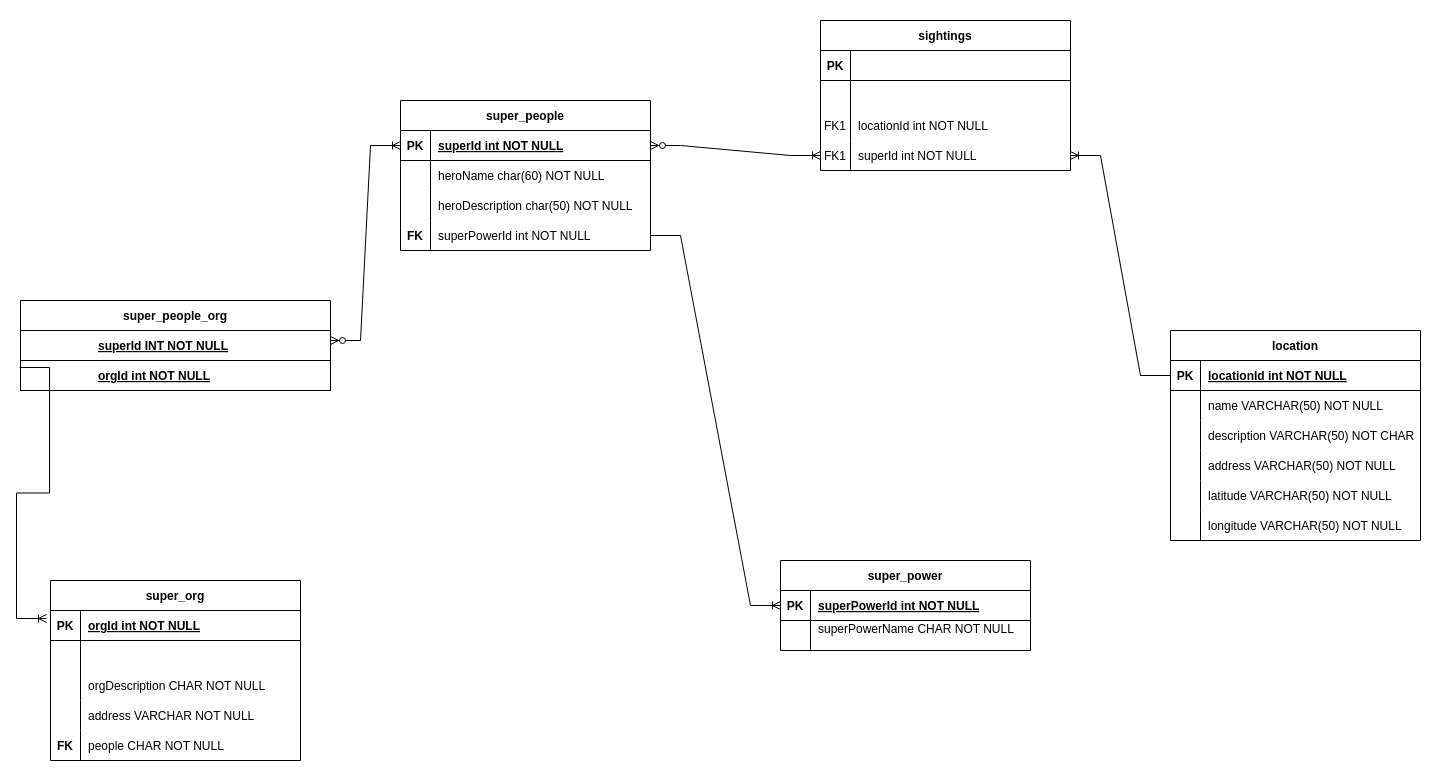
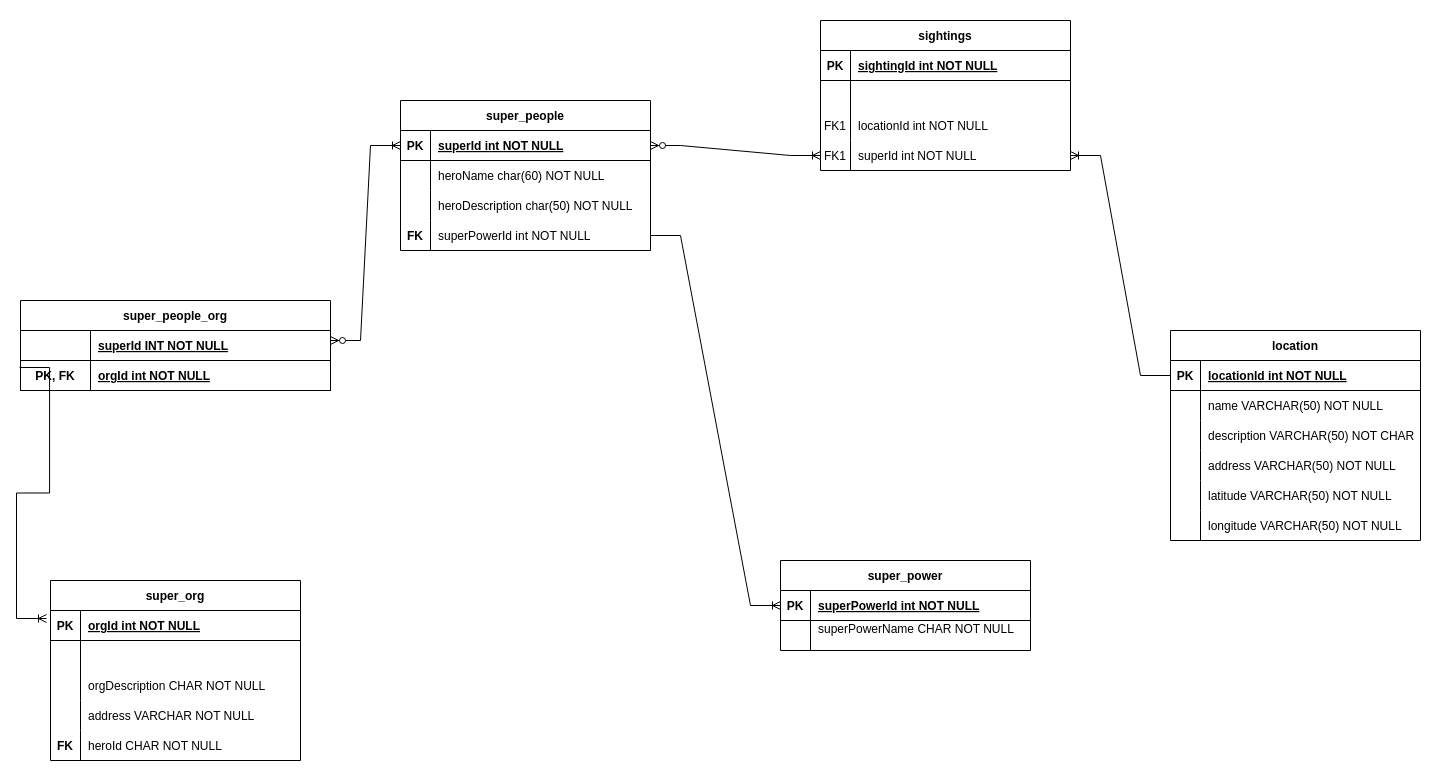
  <mxCell id="0" />
  <mxCell id="1" parent="0" />
  <mxCell id="2" value="super_org" style="shape=table;startSize=30;container=1;collapsible=1;childLayout=tableLayout;fixedRows=1;rowLines=0;fontStyle=1;align=center;resizeLast=1;" parent="1" vertex="1"><mxGeometry x="50" y="580" width="250" height="180" as="geometry" /></mxCell>
  <mxCell id="3" value="" style="shape=partialRectangle;collapsible=0;dropTarget=0;pointerEvents=0;fillColor=none;points=[[0,0.5],[1,0.5]];portConstraint=eastwest;top=0;left=0;right=0;bottom=1;" parent="2" vertex="1"><mxGeometry y="30" width="250" height="30" as="geometry" /></mxCell>
  <mxCell id="4" value="PK" style="shape=partialRectangle;overflow=hidden;connectable=0;fillColor=none;top=0;left=0;bottom=0;right=0;fontStyle=1;" parent="3" vertex="1"><mxGeometry width="30" height="30" as="geometry"><mxRectangle width="30" height="30" as="alternateBounds" /></mxGeometry></mxCell>
  <mxCell id="5" value="orgId int NOT NULL " style="shape=partialRectangle;overflow=hidden;connectable=0;fillColor=none;top=0;left=0;bottom=0;right=0;align=left;spacingLeft=6;fontStyle=5;" parent="3" vertex="1"><mxGeometry x="30" width="220" height="30" as="geometry"><mxRectangle width="220" height="30" as="alternateBounds" /></mxGeometry></mxCell>
  <mxCell id="6" value="" style="shape=partialRectangle;collapsible=0;dropTarget=0;pointerEvents=0;fillColor=none;points=[[0,0.5],[1,0.5]];portConstraint=eastwest;top=0;left=0;right=0;bottom=0;" parent="2" vertex="1"><mxGeometry y="60" width="250" height="30" as="geometry" /></mxCell>
  <mxCell id="7" value="" style="shape=partialRectangle;overflow=hidden;connectable=0;fillColor=none;top=0;left=0;bottom=0;right=0;" parent="6" vertex="1"><mxGeometry width="30" height="30" as="geometry"><mxRectangle width="30" height="30" as="alternateBounds" /></mxGeometry></mxCell>
  <mxCell id="8" value="" style="shape=partialRectangle;collapsible=0;dropTarget=0;pointerEvents=0;fillColor=none;points=[[0,0.5],[1,0.5]];portConstraint=eastwest;top=0;left=0;right=0;bottom=0;" vertex="1" parent="2"><mxGeometry y="90" width="250" height="30" as="geometry" /></mxCell>
  <mxCell id="9" value="" style="shape=partialRectangle;overflow=hidden;connectable=0;fillColor=none;top=0;left=0;bottom=0;right=0;" vertex="1" parent="8"><mxGeometry width="30" height="30" as="geometry"><mxRectangle width="30" height="30" as="alternateBounds" /></mxGeometry></mxCell>
  <mxCell id="10" value="orgDescription CHAR NOT NULL" style="shape=partialRectangle;overflow=hidden;connectable=0;fillColor=none;top=0;left=0;bottom=0;right=0;align=left;spacingLeft=6;" vertex="1" parent="8"><mxGeometry x="30" width="220" height="30" as="geometry"><mxRectangle width="220" height="30" as="alternateBounds" /></mxGeometry></mxCell>
  <mxCell id="11" value="" style="shape=partialRectangle;collapsible=0;dropTarget=0;pointerEvents=0;fillColor=none;points=[[0,0.5],[1,0.5]];portConstraint=eastwest;top=0;left=0;right=0;bottom=0;" vertex="1" parent="2"><mxGeometry y="120" width="250" height="30" as="geometry" /></mxCell>
  <mxCell id="12" value="" style="shape=partialRectangle;overflow=hidden;connectable=0;fillColor=none;top=0;left=0;bottom=0;right=0;" vertex="1" parent="11"><mxGeometry width="30" height="30" as="geometry"><mxRectangle width="30" height="30" as="alternateBounds" /></mxGeometry></mxCell>
  <mxCell id="13" value="address VARCHAR NOT NULL" style="shape=partialRectangle;overflow=hidden;connectable=0;fillColor=none;top=0;left=0;bottom=0;right=0;align=left;spacingLeft=6;" vertex="1" parent="11"><mxGeometry x="30" width="220" height="30" as="geometry"><mxRectangle width="220" height="30" as="alternateBounds" /></mxGeometry></mxCell>
  <mxCell id="14" value="" style="shape=partialRectangle;collapsible=0;dropTarget=0;pointerEvents=0;fillColor=none;points=[[0,0.5],[1,0.5]];portConstraint=eastwest;top=0;left=0;right=0;bottom=0;" vertex="1" parent="2"><mxGeometry y="150" width="250" height="30" as="geometry" /></mxCell>
  <mxCell id="15" value="FK" style="shape=partialRectangle;overflow=hidden;connectable=0;fillColor=none;top=0;left=0;bottom=0;right=0;fontStyle=1" vertex="1" parent="14"><mxGeometry width="30" height="30" as="geometry"><mxRectangle width="30" height="30" as="alternateBounds" /></mxGeometry></mxCell>
- <mxCell id="16" value="people CHAR NOT NULL" style="shape=partialRectangle;overflow=hidden;connectable=0;fillColor=none;top=0;left=0;bottom=0;right=0;align=left;spacingLeft=6;" vertex="1" parent="14"><mxGeometry x="30" width="220" height="30" as="geometry"><mxRectangle width="220" height="30" as="alternateBounds" /></mxGeometry></mxCell>
+ <mxCell id="16" value="heroId CHAR NOT NULL" style="shape=partialRectangle;overflow=hidden;connectable=0;fillColor=none;top=0;left=0;bottom=0;right=0;align=left;spacingLeft=6;" vertex="1" parent="14"><mxGeometry x="30" width="220" height="30" as="geometry"><mxRectangle width="220" height="30" as="alternateBounds" /></mxGeometry></mxCell>
  <mxCell id="17" value="sightings" style="shape=table;startSize=30;container=1;collapsible=1;childLayout=tableLayout;fixedRows=1;rowLines=0;fontStyle=1;align=center;resizeLast=1;" parent="1" vertex="1"><mxGeometry x="820" y="20" width="250" height="150" as="geometry" /></mxCell>
  <mxCell id="18" value="" style="shape=partialRectangle;collapsible=0;dropTarget=0;pointerEvents=0;fillColor=none;points=[[0,0.5],[1,0.5]];portConstraint=eastwest;top=0;left=0;right=0;bottom=1;" parent="17" vertex="1"><mxGeometry y="30" width="250" height="30" as="geometry" /></mxCell>
  <mxCell id="19" value="PK" style="shape=partialRectangle;overflow=hidden;connectable=0;fillColor=none;top=0;left=0;bottom=0;right=0;fontStyle=1;" parent="18" vertex="1"><mxGeometry width="30" height="30" as="geometry"><mxRectangle width="30" height="30" as="alternateBounds" /></mxGeometry></mxCell>
+ <mxCell id="20" value="sightingId int NOT NULL " style="shape=partialRectangle;overflow=hidden;connectable=0;fillColor=none;top=0;left=0;bottom=0;right=0;align=left;spacingLeft=6;fontStyle=5;" parent="18" vertex="1"><mxGeometry x="30" width="220" height="30" as="geometry"><mxRectangle width="220" height="30" as="alternateBounds" /></mxGeometry></mxCell>
  <mxCell id="21" value="" style="shape=partialRectangle;collapsible=0;dropTarget=0;pointerEvents=0;fillColor=none;points=[[0,0.5],[1,0.5]];portConstraint=eastwest;top=0;left=0;right=0;bottom=0;" parent="17" vertex="1"><mxGeometry y="60" width="250" height="30" as="geometry" /></mxCell>
  <mxCell id="22" value="" style="shape=partialRectangle;overflow=hidden;connectable=0;fillColor=none;top=0;left=0;bottom=0;right=0;" parent="21" vertex="1"><mxGeometry width="30" height="30" as="geometry"><mxRectangle width="30" height="30" as="alternateBounds" /></mxGeometry></mxCell>
  <mxCell id="23" value="" style="shape=partialRectangle;collapsible=0;dropTarget=0;pointerEvents=0;fillColor=none;points=[[0,0.5],[1,0.5]];portConstraint=eastwest;top=0;left=0;right=0;bottom=0;" parent="17" vertex="1"><mxGeometry y="90" width="250" height="30" as="geometry" /></mxCell>
  <mxCell id="24" value="FK1" style="shape=partialRectangle;overflow=hidden;connectable=0;fillColor=none;top=0;left=0;bottom=0;right=0;" parent="23" vertex="1"><mxGeometry width="30" height="30" as="geometry"><mxRectangle width="30" height="30" as="alternateBounds" /></mxGeometry></mxCell>
  <mxCell id="25" value="locationId int NOT NULL" style="shape=partialRectangle;overflow=hidden;connectable=0;fillColor=none;top=0;left=0;bottom=0;right=0;align=left;spacingLeft=6;" parent="23" vertex="1"><mxGeometry x="30" width="220" height="30" as="geometry"><mxRectangle width="220" height="30" as="alternateBounds" /></mxGeometry></mxCell>
  <mxCell id="26" value="" style="shape=partialRectangle;collapsible=0;dropTarget=0;pointerEvents=0;fillColor=none;points=[[0,0.5],[1,0.5]];portConstraint=eastwest;top=0;left=0;right=0;bottom=0;" vertex="1" parent="17"><mxGeometry y="120" width="250" height="30" as="geometry" /></mxCell>
  <mxCell id="27" value="FK1" style="shape=partialRectangle;overflow=hidden;connectable=0;fillColor=none;top=0;left=0;bottom=0;right=0;" vertex="1" parent="26"><mxGeometry width="30" height="30" as="geometry"><mxRectangle width="30" height="30" as="alternateBounds" /></mxGeometry></mxCell>
  <mxCell id="28" value="superId int NOT NULL" style="shape=partialRectangle;overflow=hidden;connectable=0;fillColor=none;top=0;left=0;bottom=0;right=0;align=left;spacingLeft=6;" vertex="1" parent="26"><mxGeometry x="30" width="220" height="30" as="geometry"><mxRectangle width="220" height="30" as="alternateBounds" /></mxGeometry></mxCell>
  <mxCell id="29" value="super_people" style="shape=table;startSize=30;container=1;collapsible=1;childLayout=tableLayout;fixedRows=1;rowLines=0;fontStyle=1;align=center;resizeLast=1;" parent="1" vertex="1"><mxGeometry x="400" y="100" width="250" height="150" as="geometry" /></mxCell>
  <mxCell id="30" value="" style="shape=partialRectangle;collapsible=0;dropTarget=0;pointerEvents=0;fillColor=none;points=[[0,0.5],[1,0.5]];portConstraint=eastwest;top=0;left=0;right=0;bottom=1;" parent="29" vertex="1"><mxGeometry y="30" width="250" height="30" as="geometry" /></mxCell>
  <mxCell id="31" value="PK" style="shape=partialRectangle;overflow=hidden;connectable=0;fillColor=none;top=0;left=0;bottom=0;right=0;fontStyle=1;" parent="30" vertex="1"><mxGeometry width="30" height="30" as="geometry"><mxRectangle width="30" height="30" as="alternateBounds" /></mxGeometry></mxCell>
  <mxCell id="32" value="superId int NOT NULL " style="shape=partialRectangle;overflow=hidden;connectable=0;fillColor=none;top=0;left=0;bottom=0;right=0;align=left;spacingLeft=6;fontStyle=5;" parent="30" vertex="1"><mxGeometry x="30" width="220" height="30" as="geometry"><mxRectangle width="220" height="30" as="alternateBounds" /></mxGeometry></mxCell>
  <mxCell id="33" value="" style="shape=partialRectangle;collapsible=0;dropTarget=0;pointerEvents=0;fillColor=none;points=[[0,0.5],[1,0.5]];portConstraint=eastwest;top=0;left=0;right=0;bottom=0;" parent="29" vertex="1"><mxGeometry y="60" width="250" height="30" as="geometry" /></mxCell>
  <mxCell id="34" value="" style="shape=partialRectangle;overflow=hidden;connectable=0;fillColor=none;top=0;left=0;bottom=0;right=0;" parent="33" vertex="1"><mxGeometry width="30" height="30" as="geometry"><mxRectangle width="30" height="30" as="alternateBounds" /></mxGeometry></mxCell>
  <mxCell id="35" value="heroName char(60) NOT NULL" style="shape=partialRectangle;overflow=hidden;connectable=0;fillColor=none;top=0;left=0;bottom=0;right=0;align=left;spacingLeft=6;" parent="33" vertex="1"><mxGeometry x="30" width="220" height="30" as="geometry"><mxRectangle width="220" height="30" as="alternateBounds" /></mxGeometry></mxCell>
  <mxCell id="36" value="" style="shape=partialRectangle;collapsible=0;dropTarget=0;pointerEvents=0;fillColor=none;points=[[0,0.5],[1,0.5]];portConstraint=eastwest;top=0;left=0;right=0;bottom=0;" vertex="1" parent="29"><mxGeometry y="90" width="250" height="30" as="geometry" /></mxCell>
  <mxCell id="37" value="" style="shape=partialRectangle;overflow=hidden;connectable=0;fillColor=none;top=0;left=0;bottom=0;right=0;" vertex="1" parent="36"><mxGeometry width="30" height="30" as="geometry"><mxRectangle width="30" height="30" as="alternateBounds" /></mxGeometry></mxCell>
  <mxCell id="38" value="heroDescription char(50) NOT NULL" style="shape=partialRectangle;overflow=hidden;connectable=0;fillColor=none;top=0;left=0;bottom=0;right=0;align=left;spacingLeft=6;" vertex="1" parent="36"><mxGeometry x="30" width="220" height="30" as="geometry"><mxRectangle width="220" height="30" as="alternateBounds" /></mxGeometry></mxCell>
  <mxCell id="39" value="" style="shape=partialRectangle;collapsible=0;dropTarget=0;pointerEvents=0;fillColor=none;points=[[0,0.5],[1,0.5]];portConstraint=eastwest;top=0;left=0;right=0;bottom=0;" vertex="1" parent="29"><mxGeometry y="120" width="250" height="30" as="geometry" /></mxCell>
  <mxCell id="40" value="FK" style="shape=partialRectangle;overflow=hidden;connectable=0;fillColor=none;top=0;left=0;bottom=0;right=0;fontStyle=1" vertex="1" parent="39"><mxGeometry width="30" height="30" as="geometry"><mxRectangle width="30" height="30" as="alternateBounds" /></mxGeometry></mxCell>
  <mxCell id="41" value="superPowerId int NOT NULL" style="shape=partialRectangle;overflow=hidden;connectable=0;fillColor=none;top=0;left=0;bottom=0;right=0;align=left;spacingLeft=6;" vertex="1" parent="39"><mxGeometry x="30" width="220" height="30" as="geometry"><mxRectangle width="220" height="30" as="alternateBounds" /></mxGeometry></mxCell>
  <mxCell id="42" value="super_power" style="shape=table;startSize=30;container=1;collapsible=1;childLayout=tableLayout;fixedRows=1;rowLines=0;fontStyle=1;align=center;resizeLast=1;" parent="1" vertex="1"><mxGeometry x="780" y="560" width="250" height="90" as="geometry" /></mxCell>
  <mxCell id="43" value="" style="shape=partialRectangle;collapsible=0;dropTarget=0;pointerEvents=0;fillColor=none;points=[[0,0.5],[1,0.5]];portConstraint=eastwest;top=0;left=0;right=0;bottom=1;" parent="42" vertex="1"><mxGeometry y="30" width="250" height="30" as="geometry" /></mxCell>
  <mxCell id="44" value="PK" style="shape=partialRectangle;overflow=hidden;connectable=0;fillColor=none;top=0;left=0;bottom=0;right=0;fontStyle=1;" parent="43" vertex="1"><mxGeometry width="30" height="30" as="geometry"><mxRectangle width="30" height="30" as="alternateBounds" /></mxGeometry></mxCell>
  <mxCell id="45" value="superPowerId int NOT NULL " style="shape=partialRectangle;overflow=hidden;connectable=0;fillColor=none;top=0;left=0;bottom=0;right=0;align=left;spacingLeft=6;fontStyle=5;" parent="43" vertex="1"><mxGeometry x="30" width="220" height="30" as="geometry"><mxRectangle width="220" height="30" as="alternateBounds" /></mxGeometry></mxCell>
  <mxCell id="46" value="" style="shape=partialRectangle;collapsible=0;dropTarget=0;pointerEvents=0;fillColor=none;points=[[0,0.5],[1,0.5]];portConstraint=eastwest;top=0;left=0;right=0;bottom=0;" parent="42" vertex="1"><mxGeometry y="60" width="250" height="30" as="geometry" /></mxCell>
  <mxCell id="47" value="" style="shape=partialRectangle;overflow=hidden;connectable=0;fillColor=none;top=0;left=0;bottom=0;right=0;" parent="46" vertex="1"><mxGeometry width="30" height="30" as="geometry"><mxRectangle width="30" height="30" as="alternateBounds" /></mxGeometry></mxCell>
  <mxCell id="48" value="superPowerName CHAR NOT NULL&#10;" style="shape=partialRectangle;overflow=hidden;connectable=0;fillColor=none;top=0;left=0;bottom=0;right=0;align=left;spacingLeft=6;" parent="46" vertex="1"><mxGeometry x="30" width="220" height="30" as="geometry"><mxRectangle width="220" height="30" as="alternateBounds" /></mxGeometry></mxCell>
  <mxCell id="49" value="location" style="shape=table;startSize=30;container=1;collapsible=1;childLayout=tableLayout;fixedRows=1;rowLines=0;fontStyle=1;align=center;resizeLast=1;" parent="1" vertex="1"><mxGeometry x="1170" y="330" width="250" height="210" as="geometry" /></mxCell>
  <mxCell id="50" value="" style="shape=partialRectangle;collapsible=0;dropTarget=0;pointerEvents=0;fillColor=none;points=[[0,0.5],[1,0.5]];portConstraint=eastwest;top=0;left=0;right=0;bottom=1;" parent="49" vertex="1"><mxGeometry y="30" width="250" height="30" as="geometry" /></mxCell>
  <mxCell id="51" value="PK" style="shape=partialRectangle;overflow=hidden;connectable=0;fillColor=none;top=0;left=0;bottom=0;right=0;fontStyle=1;" parent="50" vertex="1"><mxGeometry width="30" height="30" as="geometry"><mxRectangle width="30" height="30" as="alternateBounds" /></mxGeometry></mxCell>
  <mxCell id="52" value="locationId int NOT NULL " style="shape=partialRectangle;overflow=hidden;connectable=0;fillColor=none;top=0;left=0;bottom=0;right=0;align=left;spacingLeft=6;fontStyle=5;" parent="50" vertex="1"><mxGeometry x="30" width="220" height="30" as="geometry"><mxRectangle width="220" height="30" as="alternateBounds" /></mxGeometry></mxCell>
  <mxCell id="53" value="" style="shape=partialRectangle;collapsible=0;dropTarget=0;pointerEvents=0;fillColor=none;points=[[0,0.5],[1,0.5]];portConstraint=eastwest;top=0;left=0;right=0;bottom=0;" parent="49" vertex="1"><mxGeometry y="60" width="250" height="30" as="geometry" /></mxCell>
  <mxCell id="54" value="" style="shape=partialRectangle;overflow=hidden;connectable=0;fillColor=none;top=0;left=0;bottom=0;right=0;" parent="53" vertex="1"><mxGeometry width="30" height="30" as="geometry"><mxRectangle width="30" height="30" as="alternateBounds" /></mxGeometry></mxCell>
  <mxCell id="55" value="name VARCHAR(50) NOT NULL" style="shape=partialRectangle;overflow=hidden;connectable=0;fillColor=none;top=0;left=0;bottom=0;right=0;align=left;spacingLeft=6;" parent="53" vertex="1"><mxGeometry x="30" width="220" height="30" as="geometry"><mxRectangle width="220" height="30" as="alternateBounds" /></mxGeometry></mxCell>
  <mxCell id="56" value="" style="shape=partialRectangle;collapsible=0;dropTarget=0;pointerEvents=0;fillColor=none;points=[[0,0.5],[1,0.5]];portConstraint=eastwest;top=0;left=0;right=0;bottom=0;" vertex="1" parent="49"><mxGeometry y="90" width="250" height="30" as="geometry" /></mxCell>
  <mxCell id="57" value="" style="shape=partialRectangle;overflow=hidden;connectable=0;fillColor=none;top=0;left=0;bottom=0;right=0;" vertex="1" parent="56"><mxGeometry width="30" height="30" as="geometry"><mxRectangle width="30" height="30" as="alternateBounds" /></mxGeometry></mxCell>
  <mxCell id="58" value="description VARCHAR(50) NOT CHAR" style="shape=partialRectangle;overflow=hidden;connectable=0;fillColor=none;top=0;left=0;bottom=0;right=0;align=left;spacingLeft=6;" vertex="1" parent="56"><mxGeometry x="30" width="220" height="30" as="geometry"><mxRectangle width="220" height="30" as="alternateBounds" /></mxGeometry></mxCell>
  <mxCell id="59" value="" style="shape=partialRectangle;collapsible=0;dropTarget=0;pointerEvents=0;fillColor=none;points=[[0,0.5],[1,0.5]];portConstraint=eastwest;top=0;left=0;right=0;bottom=0;" vertex="1" parent="49"><mxGeometry y="120" width="250" height="30" as="geometry" /></mxCell>
  <mxCell id="60" value="" style="shape=partialRectangle;overflow=hidden;connectable=0;fillColor=none;top=0;left=0;bottom=0;right=0;" vertex="1" parent="59"><mxGeometry width="30" height="30" as="geometry"><mxRectangle width="30" height="30" as="alternateBounds" /></mxGeometry></mxCell>
  <mxCell id="61" value="address VARCHAR(50) NOT NULL" style="shape=partialRectangle;overflow=hidden;connectable=0;fillColor=none;top=0;left=0;bottom=0;right=0;align=left;spacingLeft=6;" vertex="1" parent="59"><mxGeometry x="30" width="220" height="30" as="geometry"><mxRectangle width="220" height="30" as="alternateBounds" /></mxGeometry></mxCell>
  <mxCell id="62" value="" style="shape=partialRectangle;collapsible=0;dropTarget=0;pointerEvents=0;fillColor=none;points=[[0,0.5],[1,0.5]];portConstraint=eastwest;top=0;left=0;right=0;bottom=0;" vertex="1" parent="49"><mxGeometry y="150" width="250" height="30" as="geometry" /></mxCell>
  <mxCell id="63" value="" style="shape=partialRectangle;overflow=hidden;connectable=0;fillColor=none;top=0;left=0;bottom=0;right=0;" vertex="1" parent="62"><mxGeometry width="30" height="30" as="geometry"><mxRectangle width="30" height="30" as="alternateBounds" /></mxGeometry></mxCell>
  <mxCell id="64" value="latitude VARCHAR(50) NOT NULL" style="shape=partialRectangle;overflow=hidden;connectable=0;fillColor=none;top=0;left=0;bottom=0;right=0;align=left;spacingLeft=6;" vertex="1" parent="62"><mxGeometry x="30" width="220" height="30" as="geometry"><mxRectangle width="220" height="30" as="alternateBounds" /></mxGeometry></mxCell>
  <mxCell id="65" value="" style="shape=partialRectangle;collapsible=0;dropTarget=0;pointerEvents=0;fillColor=none;points=[[0,0.5],[1,0.5]];portConstraint=eastwest;top=0;left=0;right=0;bottom=0;" vertex="1" parent="49"><mxGeometry y="180" width="250" height="30" as="geometry" /></mxCell>
  <mxCell id="66" value="" style="shape=partialRectangle;overflow=hidden;connectable=0;fillColor=none;top=0;left=0;bottom=0;right=0;" vertex="1" parent="65"><mxGeometry width="30" height="30" as="geometry"><mxRectangle width="30" height="30" as="alternateBounds" /></mxGeometry></mxCell>
  <mxCell id="67" value="longitude VARCHAR(50) NOT NULL" style="shape=partialRectangle;overflow=hidden;connectable=0;fillColor=none;top=0;left=0;bottom=0;right=0;align=left;spacingLeft=6;" vertex="1" parent="65"><mxGeometry x="30" width="220" height="30" as="geometry"><mxRectangle width="220" height="30" as="alternateBounds" /></mxGeometry></mxCell>
  <mxCell id="68" value="super_people_org" style="shape=table;startSize=30;container=1;collapsible=1;childLayout=tableLayout;fixedRows=1;rowLines=0;fontStyle=1;align=center;resizeLast=1;" parent="1" vertex="1"><mxGeometry x="20" y="300" width="310" height="90" as="geometry" /></mxCell>
  <mxCell id="69" value="" style="shape=partialRectangle;collapsible=0;dropTarget=0;pointerEvents=0;fillColor=none;points=[[0,0.5],[1,0.5]];portConstraint=eastwest;top=0;left=0;right=0;bottom=1;" parent="68" vertex="1"><mxGeometry y="30" width="310" height="30" as="geometry" /></mxCell>
  <mxCell id="70" value="superId INT NOT NULL " style="shape=partialRectangle;overflow=hidden;connectable=0;fillColor=none;top=0;left=0;bottom=0;right=0;align=left;spacingLeft=6;fontStyle=5;" parent="69" vertex="1"><mxGeometry x="70" width="240" height="30" as="geometry"><mxRectangle width="240" height="30" as="alternateBounds" /></mxGeometry></mxCell>
  <mxCell id="71" value="" style="shape=partialRectangle;collapsible=0;dropTarget=0;pointerEvents=0;fillColor=none;points=[[0,0.5],[1,0.5]];portConstraint=eastwest;top=0;left=0;right=0;bottom=1;" parent="68" vertex="1"><mxGeometry y="60" width="310" height="30" as="geometry" /></mxCell>
+ <mxCell id="72" value="PK, FK" style="shape=partialRectangle;overflow=hidden;connectable=0;fillColor=none;top=0;left=0;bottom=0;right=0;fontStyle=1;" parent="71" vertex="1"><mxGeometry width="70" height="30" as="geometry"><mxRectangle width="70" height="30" as="alternateBounds" /></mxGeometry></mxCell>
  <mxCell id="73" value="orgId int NOT NULL " style="shape=partialRectangle;overflow=hidden;connectable=0;fillColor=none;top=0;left=0;bottom=0;right=0;align=left;spacingLeft=6;fontStyle=5;" parent="71" vertex="1"><mxGeometry x="70" width="240" height="30" as="geometry"><mxRectangle width="240" height="30" as="alternateBounds" /></mxGeometry></mxCell>
  <mxCell id="74" value="" style="shape=partialRectangle;collapsible=0;dropTarget=0;pointerEvents=0;fillColor=none;points=[[0,0.5],[1,0.5]];portConstraint=eastwest;top=0;left=0;right=0;bottom=0;" vertex="1" parent="1"><mxGeometry x="430" y="170" width="250" height="30" as="geometry" /></mxCell>
  <mxCell id="75" value="" style="edgeStyle=entityRelationEdgeStyle;fontSize=12;html=1;endArrow=ERoneToMany;rounded=0;entryX=-0.016;entryY=0.267;entryDx=0;entryDy=0;entryPerimeter=0;exitX=-0.003;exitY=0.233;exitDx=0;exitDy=0;exitPerimeter=0;" edge="1" parent="1" source="71" target="3"><mxGeometry width="100" height="100" relative="1" as="geometry"><mxPoint x="27" y="377" as="sourcePoint" /><mxPoint x="-30" y="620" as="targetPoint" /></mxGeometry></mxCell>
  <mxCell id="76" value="" style="edgeStyle=entityRelationEdgeStyle;fontSize=12;html=1;endArrow=ERoneToMany;rounded=0;exitX=1;exitY=0.5;exitDx=0;exitDy=0;entryX=0;entryY=0.5;entryDx=0;entryDy=0;" edge="1" parent="1" source="39" target="43"><mxGeometry width="100" height="100" relative="1" as="geometry"><mxPoint x="900" y="270" as="sourcePoint" /><mxPoint x="850" y="230" as="targetPoint" /></mxGeometry></mxCell>
  <mxCell id="77" value="" style="edgeStyle=entityRelationEdgeStyle;fontSize=12;html=1;endArrow=ERoneToMany;rounded=0;entryX=1;entryY=0.5;entryDx=0;entryDy=0;exitX=0;exitY=0.5;exitDx=0;exitDy=0;" edge="1" parent="1" source="50" target="26"><mxGeometry width="100" height="100" relative="1" as="geometry"><mxPoint x="1210" y="320" as="sourcePoint" /><mxPoint x="1310" y="220" as="targetPoint" /></mxGeometry></mxCell>
  <mxCell id="78" value="" style="edgeStyle=entityRelationEdgeStyle;fontSize=12;html=1;endArrow=ERoneToMany;startArrow=ERzeroToMany;rounded=0;entryX=0;entryY=0.5;entryDx=0;entryDy=0;" edge="1" parent="1" target="30"><mxGeometry width="100" height="100" relative="1" as="geometry"><mxPoint x="330" y="340" as="sourcePoint" /><mxPoint x="430" y="240" as="targetPoint" /></mxGeometry></mxCell>
  <mxCell id="79" value="" style="edgeStyle=entityRelationEdgeStyle;fontSize=12;html=1;endArrow=ERoneToMany;startArrow=ERzeroToMany;rounded=0;entryX=0;entryY=0.5;entryDx=0;entryDy=0;" edge="1" parent="1" target="26"><mxGeometry width="100" height="100" relative="1" as="geometry"><mxPoint x="650" y="145" as="sourcePoint" /><mxPoint x="750" y="45" as="targetPoint" /></mxGeometry></mxCell>
